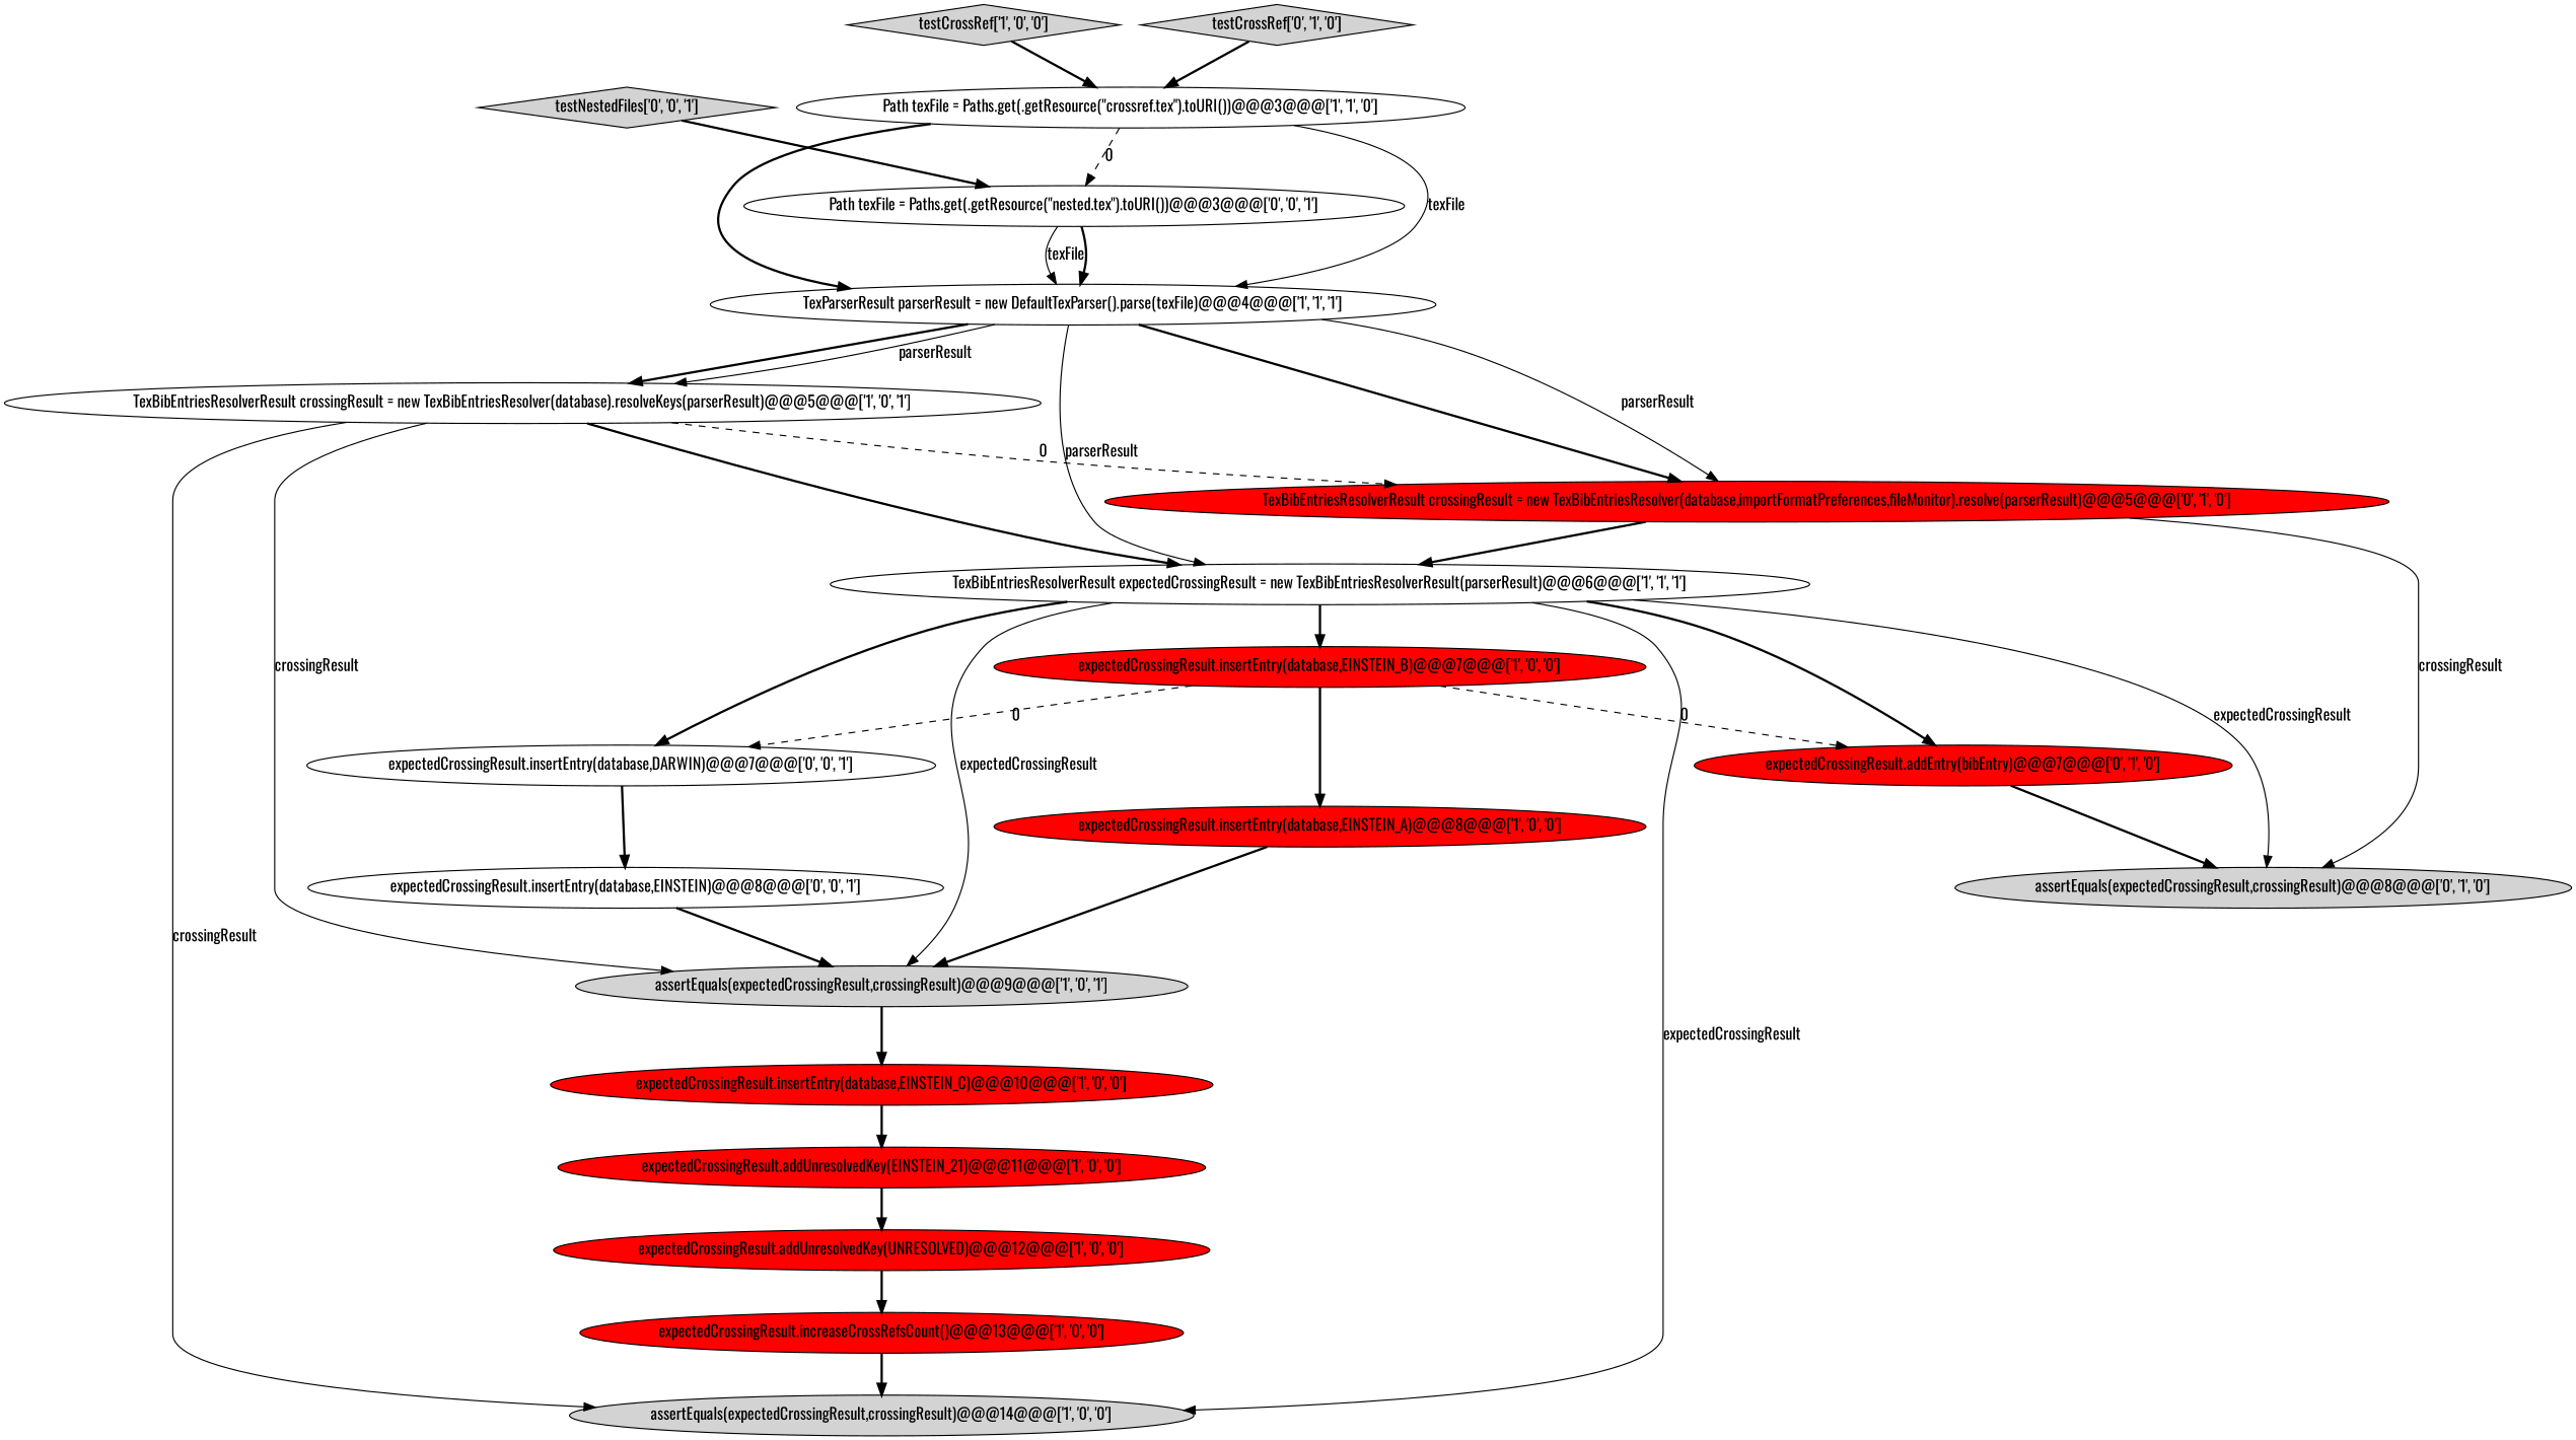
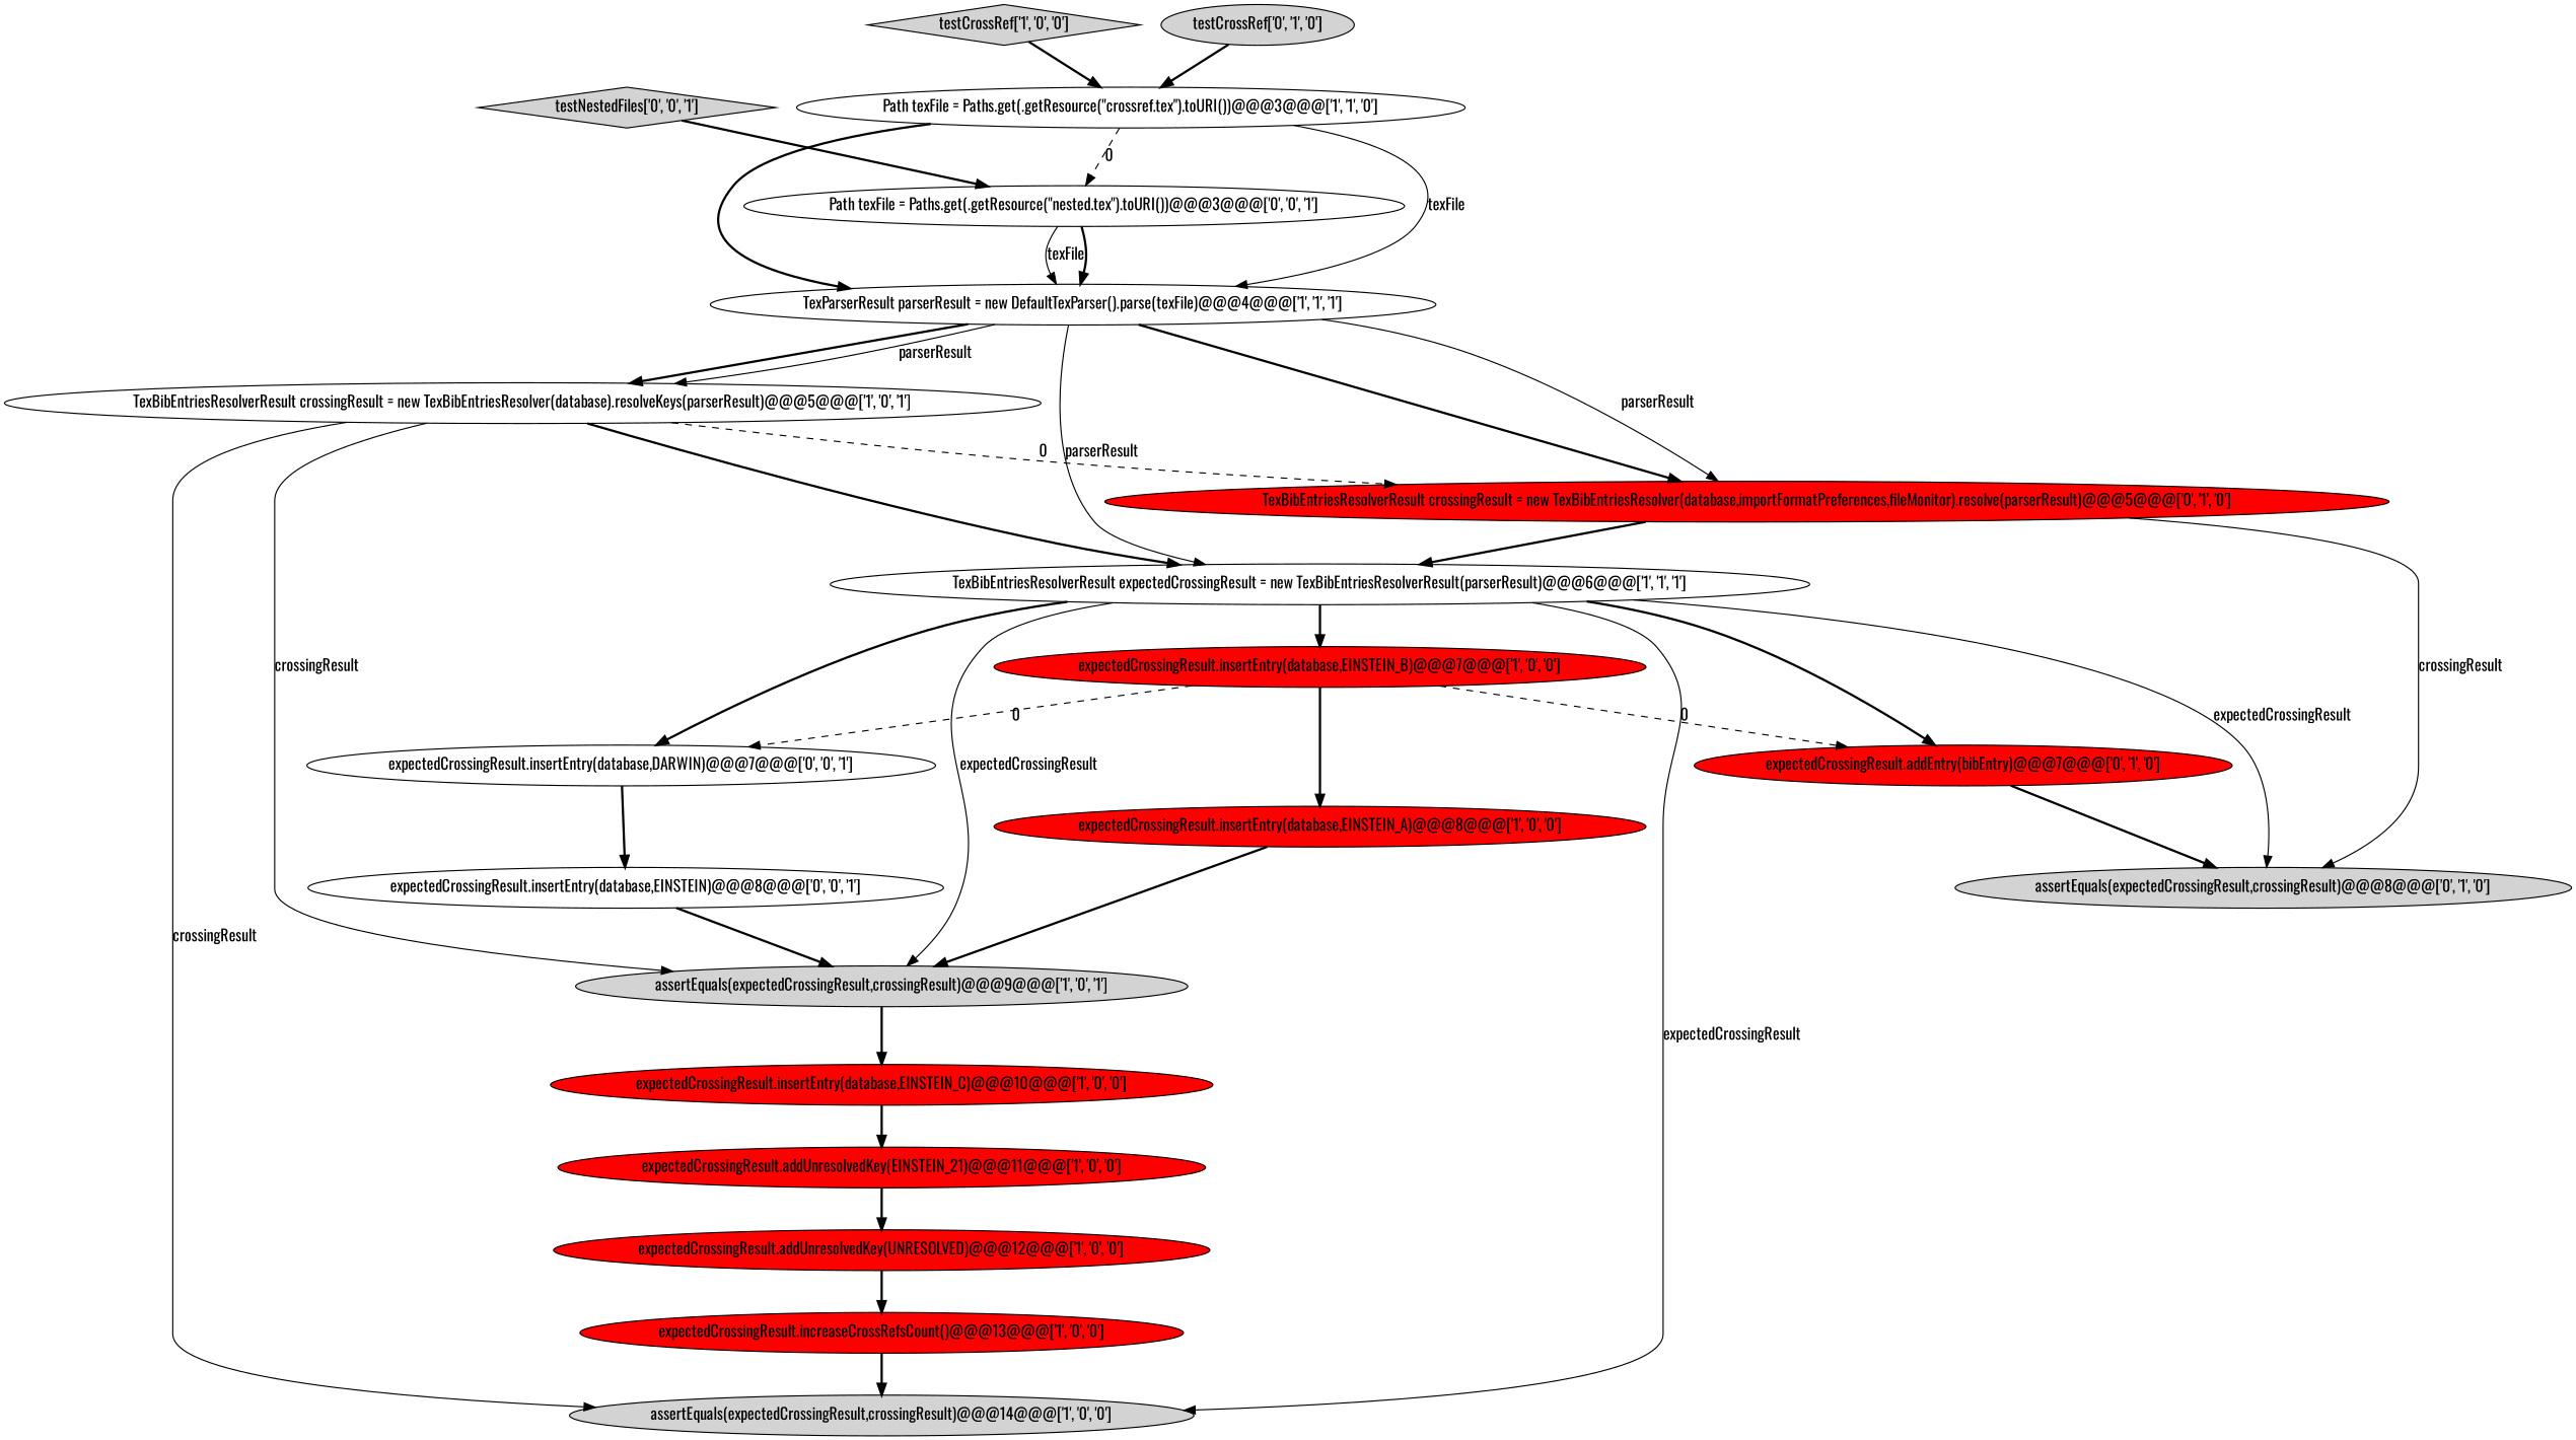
  digraph {
    fontname=Oswald
    node [fillcolor=red shape=ellipse style=filled fontname=Oswald]
    edge [style=bold fontname=Oswald]
    n1 [label="expectedCrossingResult.addEntry(bibEntry)@@@7@@@['0', '1', '0']"]
    n2 [fillcolor=lightgray label="assertEquals(expectedCrossingResult,crossingResult)@@@8@@@['0', '1', '0']"]
    n3 [label="expectedCrossingResult.insertEntry(database,EINSTEIN_B)@@@7@@@['1', '0', '0']"]
    n4 [fillcolor=white label="expectedCrossingResult.insertEntry(database,DARWIN)@@@7@@@['0', '0', '1']"]
    n5 [label="expectedCrossingResult.insertEntry(database,EINSTEIN_A)@@@8@@@['1', '0', '0']"]
    n6 [fillcolor=lightgray label="testCrossRef['1', '0', '0']" shape=diamond]
    n7 [fillcolor=white label="Path texFile = Paths.get(.getResource(\"crossref.tex\").toURI())@@@3@@@['1', '1', '0']"]
    n8 [label="expectedCrossingResult.insertEntry(database,EINSTEIN_C)@@@10@@@['1', '0', '0']"]
    n9 [label="expectedCrossingResult.addUnresolvedKey(EINSTEIN_21)@@@11@@@['1', '0', '0']"]
    n10 [fillcolor=white label="TexBibEntriesResolverResult expectedCrossingResult = new TexBibEntriesResolverResult(parserResult)@@@6@@@['1', '1', '1']"]
    n11 [fillcolor=lightgray label="assertEquals(expectedCrossingResult,crossingResult)@@@9@@@['1', '0', '1']"]
    n12 [fillcolor=lightgray label="assertEquals(expectedCrossingResult,crossingResult)@@@14@@@['1', '0', '0']"]
    n13 [fillcolor=white label="expectedCrossingResult.insertEntry(database,EINSTEIN)@@@8@@@['0', '0', '1']"]
    n14 [fillcolor=white label="TexParserResult parserResult = new DefaultTexParser().parse(texFile)@@@4@@@['1', '1', '1']"]
    n15 [fillcolor=white label="TexBibEntriesResolverResult crossingResult = new TexBibEntriesResolver(database).resolveKeys(parserResult)@@@5@@@['1', '0', '1']"]
    n16 [label="TexBibEntriesResolverResult crossingResult = new TexBibEntriesResolver(database,importFormatPreferences,fileMonitor).resolve(parserResult)@@@5@@@['0', '1', '0']"]
    n17 [label="expectedCrossingResult.addUnresolvedKey(UNRESOLVED)@@@12@@@['1', '0', '0']"]
    n18 [label="expectedCrossingResult.increaseCrossRefsCount()@@@13@@@['1', '0', '0']"]
    n19 [fillcolor=white label="Path texFile = Paths.get(.getResource(\"nested.tex\").toURI())@@@3@@@['0', '0', '1']"]
    n20 [fillcolor=lightgray label="testNestedFiles['0', '0', '1']" shape=diamond]
-   n21 [fillcolor=lightgray label="testCrossRef['0', '1', '0']" shape=diamond]
+   n21 [fillcolor=lightgray label="testCrossRef['0', '1', '0']"]
    n1 -> n2
    n3 -> n1 [label=0 style=dashed]
    n3 -> n4 [label=0 style=dashed]
    n3 -> n5
    n4 -> n13
    n5 -> n11
    n6 -> n7
    n7 -> n14
    n7 -> n14 [label=texFile style=solid]
    n7 -> n19 [label=0 style=dashed]
    n8 -> n9
    n9 -> n17
    n10 -> n1
    n10 -> n2 [label=expectedCrossingResult style=solid]
    n10 -> n3
    n10 -> n4
    n10 -> n11 [label=expectedCrossingResult style=solid]
    n10 -> n12 [label=expectedCrossingResult style=solid]
    n11 -> n8
    n13 -> n11
    n14 -> n10 [label=parserResult style=solid]
    n14 -> n15
    n14 -> n15 [label=parserResult style=solid]
    n14 -> n16 [label=parserResult style=solid]
    n14 -> n16
    n15 -> n10
    n15 -> n11 [label=crossingResult style=solid]
    n15 -> n12 [label=crossingResult style=solid]
    n15 -> n16 [label=0 style=dashed]
    n16 -> n2 [label=crossingResult style=solid]
    n16 -> n10
    n17 -> n18
    n18 -> n12
    n19 -> n14 [label=texFile style=solid]
    n19 -> n14
    n20 -> n19
    n21 -> n7
  }
